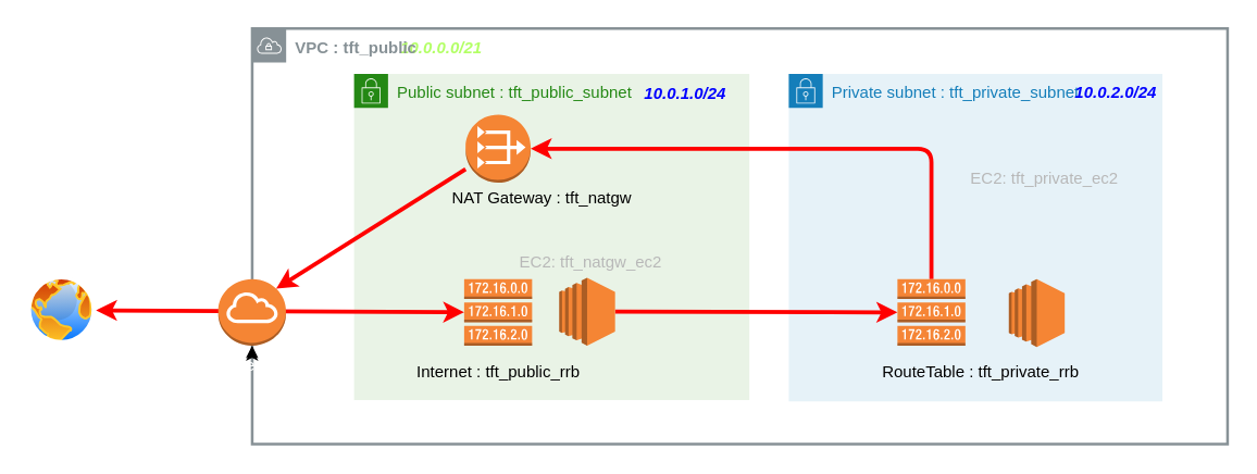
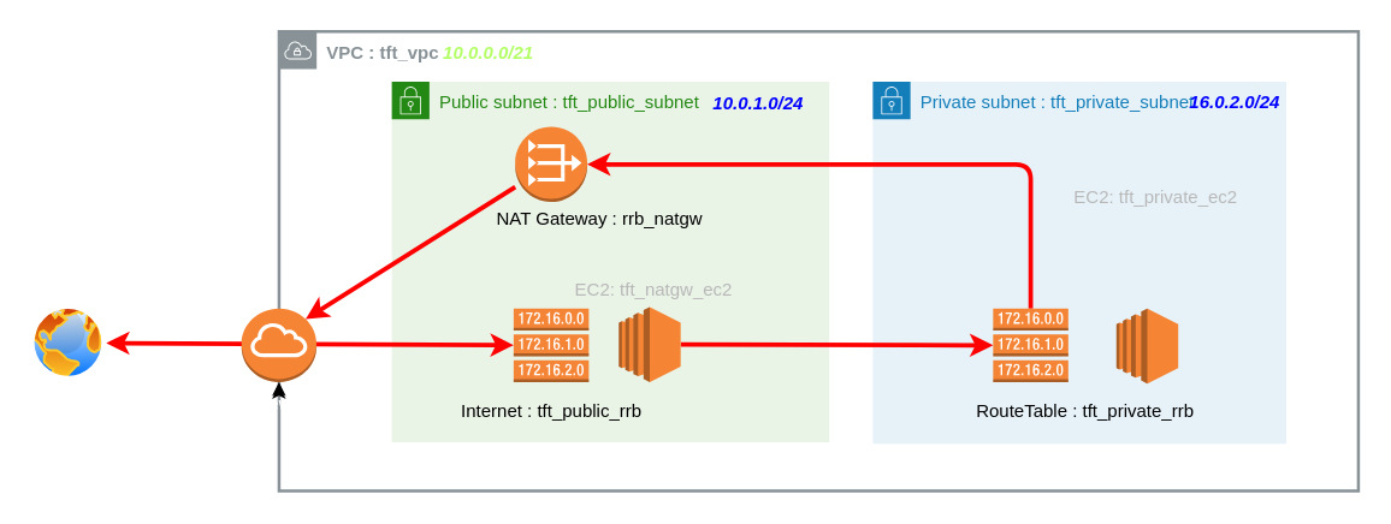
  <mxCell id="0" />
  <mxCell id="1" parent="0" />
  <mxCell id="2" value="&lt;font&gt;EC2: cftPublicEc2&lt;/font&gt;" style="text;html=1;align=center;verticalAlign=middle;resizable=0;points=[];autosize=1;strokeColor=none;fillColor=none;fontColor=#B8B8B8;" parent="1" vertex="1"><mxGeometry x="387" y="190" width="114" height="26" as="geometry" /></mxCell>
  <mxCell id="3" value="" style="aspect=fixed;perimeter=ellipsePerimeter;html=1;align=center;shadow=0;dashed=0;spacingTop=3;image;image=img/lib/active_directory/internet_globe.svg;fontColor=#B8B8B8;" parent="1" vertex="1"><mxGeometry x="20" y="203" width="50" height="50" as="geometry" /></mxCell>
  <mxCell id="4" value="&lt;i&gt;&lt;b&gt;&lt;font color=&quot;#b3ff66&quot;&gt;10.0.0.0/21&lt;/font&gt;&lt;/b&gt;&lt;/i&gt;" style="text;html=1;align=center;verticalAlign=middle;resizable=0;points=[];autosize=1;strokeColor=none;fillColor=none;fontColor=#B8B8B8;" parent="1" vertex="1"><mxGeometry x="285" y="22" width="78" height="26" as="geometry" /></mxCell>
  <mxCell id="5" value="名称未設定レイヤ" parent="0" />
- <mxCell id="6" value="VPC : tft_public" style="sketch=0;outlineConnect=0;gradientColor=none;html=1;whiteSpace=wrap;fontSize=12;fontStyle=1;shape=mxgraph.aws4.group;grIcon=mxgraph.aws4.group_vpc;strokeColor=#879196;fillColor=none;verticalAlign=top;align=left;spacingLeft=30;fontColor=#879196;dashed=0;strokeWidth=2;" parent="5" vertex="1"><mxGeometry x="185" y="20.5" width="718" height="306" as="geometry" /></mxCell>
+ <mxCell id="6" value="VPC : tft_vpc" style="sketch=0;outlineConnect=0;gradientColor=none;html=1;whiteSpace=wrap;fontSize=12;fontStyle=1;shape=mxgraph.aws4.group;grIcon=mxgraph.aws4.group_vpc;strokeColor=#879196;fillColor=none;verticalAlign=top;align=left;spacingLeft=30;fontColor=#879196;dashed=0;strokeWidth=2;" parent="5" vertex="1"><mxGeometry x="185" y="20.5" width="718" height="306" as="geometry" /></mxCell>
  <mxCell id="7" value="Private subnet : tft_private_subnet" style="points=[[0,0],[0.25,0],[0.5,0],[0.75,0],[1,0],[1,0.25],[1,0.5],[1,0.75],[1,1],[0.75,1],[0.5,1],[0.25,1],[0,1],[0,0.75],[0,0.5],[0,0.25]];outlineConnect=0;gradientColor=none;html=1;whiteSpace=wrap;fontSize=12;fontStyle=0;container=0;pointerEvents=0;collapsible=0;recursiveResize=0;shape=mxgraph.aws4.group;grIcon=mxgraph.aws4.group_security_group;grStroke=0;strokeColor=#147EBA;fillColor=#E6F2F8;verticalAlign=top;align=left;spacingLeft=30;fontColor=#147EBA;dashed=0;" parent="5" vertex="1"><mxGeometry x="580" y="54" width="275" height="241" as="geometry" /></mxCell>
  <mxCell id="8" value="Public subnet : tft_public_subnet" style="points=[[0,0],[0.25,0],[0.5,0],[0.75,0],[1,0],[1,0.25],[1,0.5],[1,0.75],[1,1],[0.75,1],[0.5,1],[0.25,1],[0,1],[0,0.75],[0,0.5],[0,0.25]];outlineConnect=0;gradientColor=none;html=1;whiteSpace=wrap;fontSize=12;fontStyle=0;container=0;pointerEvents=0;collapsible=0;recursiveResize=0;shape=mxgraph.aws4.group;grIcon=mxgraph.aws4.group_security_group;grStroke=0;strokeColor=#248814;fillColor=#E9F3E6;verticalAlign=top;align=left;spacingLeft=30;fontColor=#248814;dashed=0;" parent="5" vertex="1"><mxGeometry x="260" y="54" width="291" height="240" as="geometry" /></mxCell>
  <mxCell id="9" value="" style="edgeStyle=none;html=1;fontColor=#B8B8B8;startArrow=classic;startFill=1;" parent="5" source="14" target="10" edge="1"><mxGeometry relative="1" as="geometry" /></mxCell>
- <mxCell id="10" value="&lt;font color=&quot;#ffffff&quot;&gt;Internet Gateway : tft_igw&lt;/font&gt;" style="text;html=1;align=center;verticalAlign=middle;resizable=0;points=[];autosize=1;strokeColor=none;fillColor=none;" parent="5" vertex="1"><mxGeometry x="107.91" y="256" width="154" height="26" as="geometry" /></mxCell>
+ <mxCell id="10" value="&lt;font color=&quot;#ffffff&quot;&gt;Internet Gateway : rrb_igw&lt;/font&gt;" style="text;html=1;align=center;verticalAlign=middle;resizable=0;points=[];autosize=1;strokeColor=none;fillColor=none;" parent="5" vertex="1"><mxGeometry x="107.91" y="256" width="154" height="26" as="geometry" /></mxCell>
  <mxCell id="11" style="html=1;entryX=1;entryY=0.5;entryDx=0;entryDy=0;fontColor=#FFFFFF;strokeColor=#FF0000;strokeWidth=3;startArrow=classic;startFill=1;" parent="5" source="16" target="3" edge="1"><mxGeometry relative="1" as="geometry" /></mxCell>
  <mxCell id="12" style="edgeStyle=orthogonalEdgeStyle;html=1;fontColor=#FF0000;fontSize=13;fillColor=#a20025;strokeColor=#FF0000;strokeWidth=3;" parent="5" source="23" target="17" edge="1"><mxGeometry relative="1" as="geometry"><Array as="points"><mxPoint x="685" y="109" /></Array></mxGeometry></mxCell>
  <mxCell id="13" style="html=1;strokeColor=#FF0000;strokeWidth=3;fontSize=13;fontColor=#FF0000;entryX=0.855;entryY=0.145;entryDx=0;entryDy=0;entryPerimeter=0;" parent="5" source="17" target="14" edge="1"><mxGeometry relative="1" as="geometry" /></mxCell>
  <mxCell id="14" value="" style="outlineConnect=0;dashed=0;verticalLabelPosition=bottom;verticalAlign=top;align=center;html=1;shape=mxgraph.aws3.internet_gateway;fillColor=#F58534;gradientColor=none;" parent="5" vertex="1"><mxGeometry x="160" y="205" width="49.83" height="49" as="geometry" /></mxCell>
  <mxCell id="15" value="" style="endArrow=classic;html=1;strokeColor=#FF0000;strokeWidth=3;fontColor=#0000FF;entryX=0;entryY=0.5;entryDx=0;entryDy=0;entryPerimeter=0;exitX=1;exitY=0.5;exitDx=0;exitDy=0;exitPerimeter=0;" parent="5" source="19" target="23" edge="1"><mxGeometry width="50" height="50" relative="1" as="geometry"><mxPoint x="406" y="215" as="sourcePoint" /><mxPoint x="456" y="165" as="targetPoint" /></mxGeometry></mxCell>
  <mxCell id="16" value="" style="outlineConnect=0;dashed=0;verticalLabelPosition=bottom;verticalAlign=top;align=center;html=1;shape=mxgraph.aws3.route_table;fillColor=#F58536;gradientColor=none;" parent="5" vertex="1"><mxGeometry x="341.04" y="205" width="50" height="49" as="geometry" /></mxCell>
  <mxCell id="17" value="" style="outlineConnect=0;dashed=0;verticalLabelPosition=bottom;verticalAlign=top;align=center;html=1;shape=mxgraph.aws3.vpc_nat_gateway;fillColor=#F58534;gradientColor=none;" parent="5" vertex="1"><mxGeometry x="342.08" y="84" width="47.92" height="50" as="geometry" /></mxCell>
  <mxCell id="18" value="&lt;font color=&quot;#000000&quot;&gt;Internet : tft_public_rrb&lt;/font&gt;" style="text;html=1;align=center;verticalAlign=middle;resizable=0;points=[];autosize=1;strokeColor=none;fillColor=none;" parent="5" vertex="1"><mxGeometry x="287.04" y="261" width="158" height="26" as="geometry" /></mxCell>
  <mxCell id="19" value="" style="outlineConnect=0;dashed=0;verticalLabelPosition=bottom;verticalAlign=top;align=center;html=1;shape=mxgraph.aws3.ec2;fillColor=#F58534;gradientColor=none;" parent="5" vertex="1"><mxGeometry x="411" y="204" width="41.13" height="50" as="geometry" /></mxCell>
  <mxCell id="20" value="&lt;font&gt;EC2: tft_natgw_ec2&lt;/font&gt;" style="text;html=1;align=center;verticalAlign=middle;resizable=0;points=[];autosize=1;strokeColor=none;fillColor=none;fontColor=#B8B8B8;" parent="5" vertex="1"><mxGeometry x="373" y="180" width="122" height="26" as="geometry" /></mxCell>
- <mxCell id="21" value="&lt;font color=&quot;#000000&quot;&gt;NAT Gateway : tft_natgw&lt;/font&gt;" style="text;html=1;align=center;verticalAlign=middle;resizable=0;points=[];autosize=1;strokeColor=none;fillColor=none;" parent="5" vertex="1"><mxGeometry x="323" y="133" width="150" height="26" as="geometry" /></mxCell>
+ <mxCell id="21" value="&lt;font color=&quot;#000000&quot;&gt;NAT Gateway : rrb_natgw&lt;/font&gt;" style="text;html=1;align=center;verticalAlign=middle;resizable=0;points=[];autosize=1;strokeColor=none;fillColor=none;" parent="5" vertex="1"><mxGeometry x="323" y="133" width="150" height="26" as="geometry" /></mxCell>
  <mxCell id="22" value="&lt;b&gt;10.0.1.0/24&lt;/b&gt;" style="text;html=1;strokeColor=none;fillColor=none;align=center;verticalAlign=middle;whiteSpace=wrap;rounded=0;fontColor=#0000FF;fontStyle=2" parent="5" vertex="1"><mxGeometry x="474" y="54" width="60" height="30" as="geometry" /></mxCell>
  <mxCell id="23" value="" style="outlineConnect=0;dashed=0;verticalLabelPosition=bottom;verticalAlign=top;align=center;html=1;shape=mxgraph.aws3.route_table;fillColor=#F58536;gradientColor=none;" parent="5" vertex="1"><mxGeometry x="660" y="205" width="50" height="49" as="geometry" /></mxCell>
  <mxCell id="24" value="&lt;font color=&quot;#000000&quot;&gt;RouteTable : tft_private_rrb&lt;/font&gt;" style="text;html=1;align=center;verticalAlign=middle;resizable=0;points=[];autosize=1;strokeColor=none;fillColor=none;" parent="5" vertex="1"><mxGeometry x="639" y="261" width="163" height="26" as="geometry" /></mxCell>
  <mxCell id="25" value="" style="outlineConnect=0;dashed=0;verticalLabelPosition=bottom;verticalAlign=top;align=center;html=1;shape=mxgraph.aws3.ec2;fillColor=#F58534;gradientColor=none;" parent="5" vertex="1"><mxGeometry x="742" y="205" width="41.13" height="50" as="geometry" /></mxCell>
  <mxCell id="26" value="&lt;font&gt;EC2: tft_private_ec2&lt;/font&gt;" style="text;html=1;align=center;verticalAlign=middle;resizable=0;points=[];autosize=1;strokeColor=none;fillColor=none;fontColor=#B8B8B8;" parent="5" vertex="1"><mxGeometry x="704" y="118" width="127" height="26" as="geometry" /></mxCell>
- <mxCell id="27" value="&lt;i&gt;&lt;b&gt;10.0.2.0/24&lt;/b&gt;&lt;/i&gt;" style="text;html=1;strokeColor=none;fillColor=none;align=center;verticalAlign=middle;whiteSpace=wrap;rounded=0;fontColor=#0000FF;" parent="5" vertex="1"><mxGeometry x="791" y="53" width="60" height="30" as="geometry" /></mxCell>
+ <mxCell id="27" value="&lt;i&gt;&lt;b&gt;16.0.2.0/24&lt;/b&gt;&lt;/i&gt;" style="text;html=1;strokeColor=none;fillColor=none;align=center;verticalAlign=middle;whiteSpace=wrap;rounded=0;fontColor=#0000FF;" parent="5" vertex="1"><mxGeometry x="791" y="53" width="60" height="30" as="geometry" /></mxCell>
